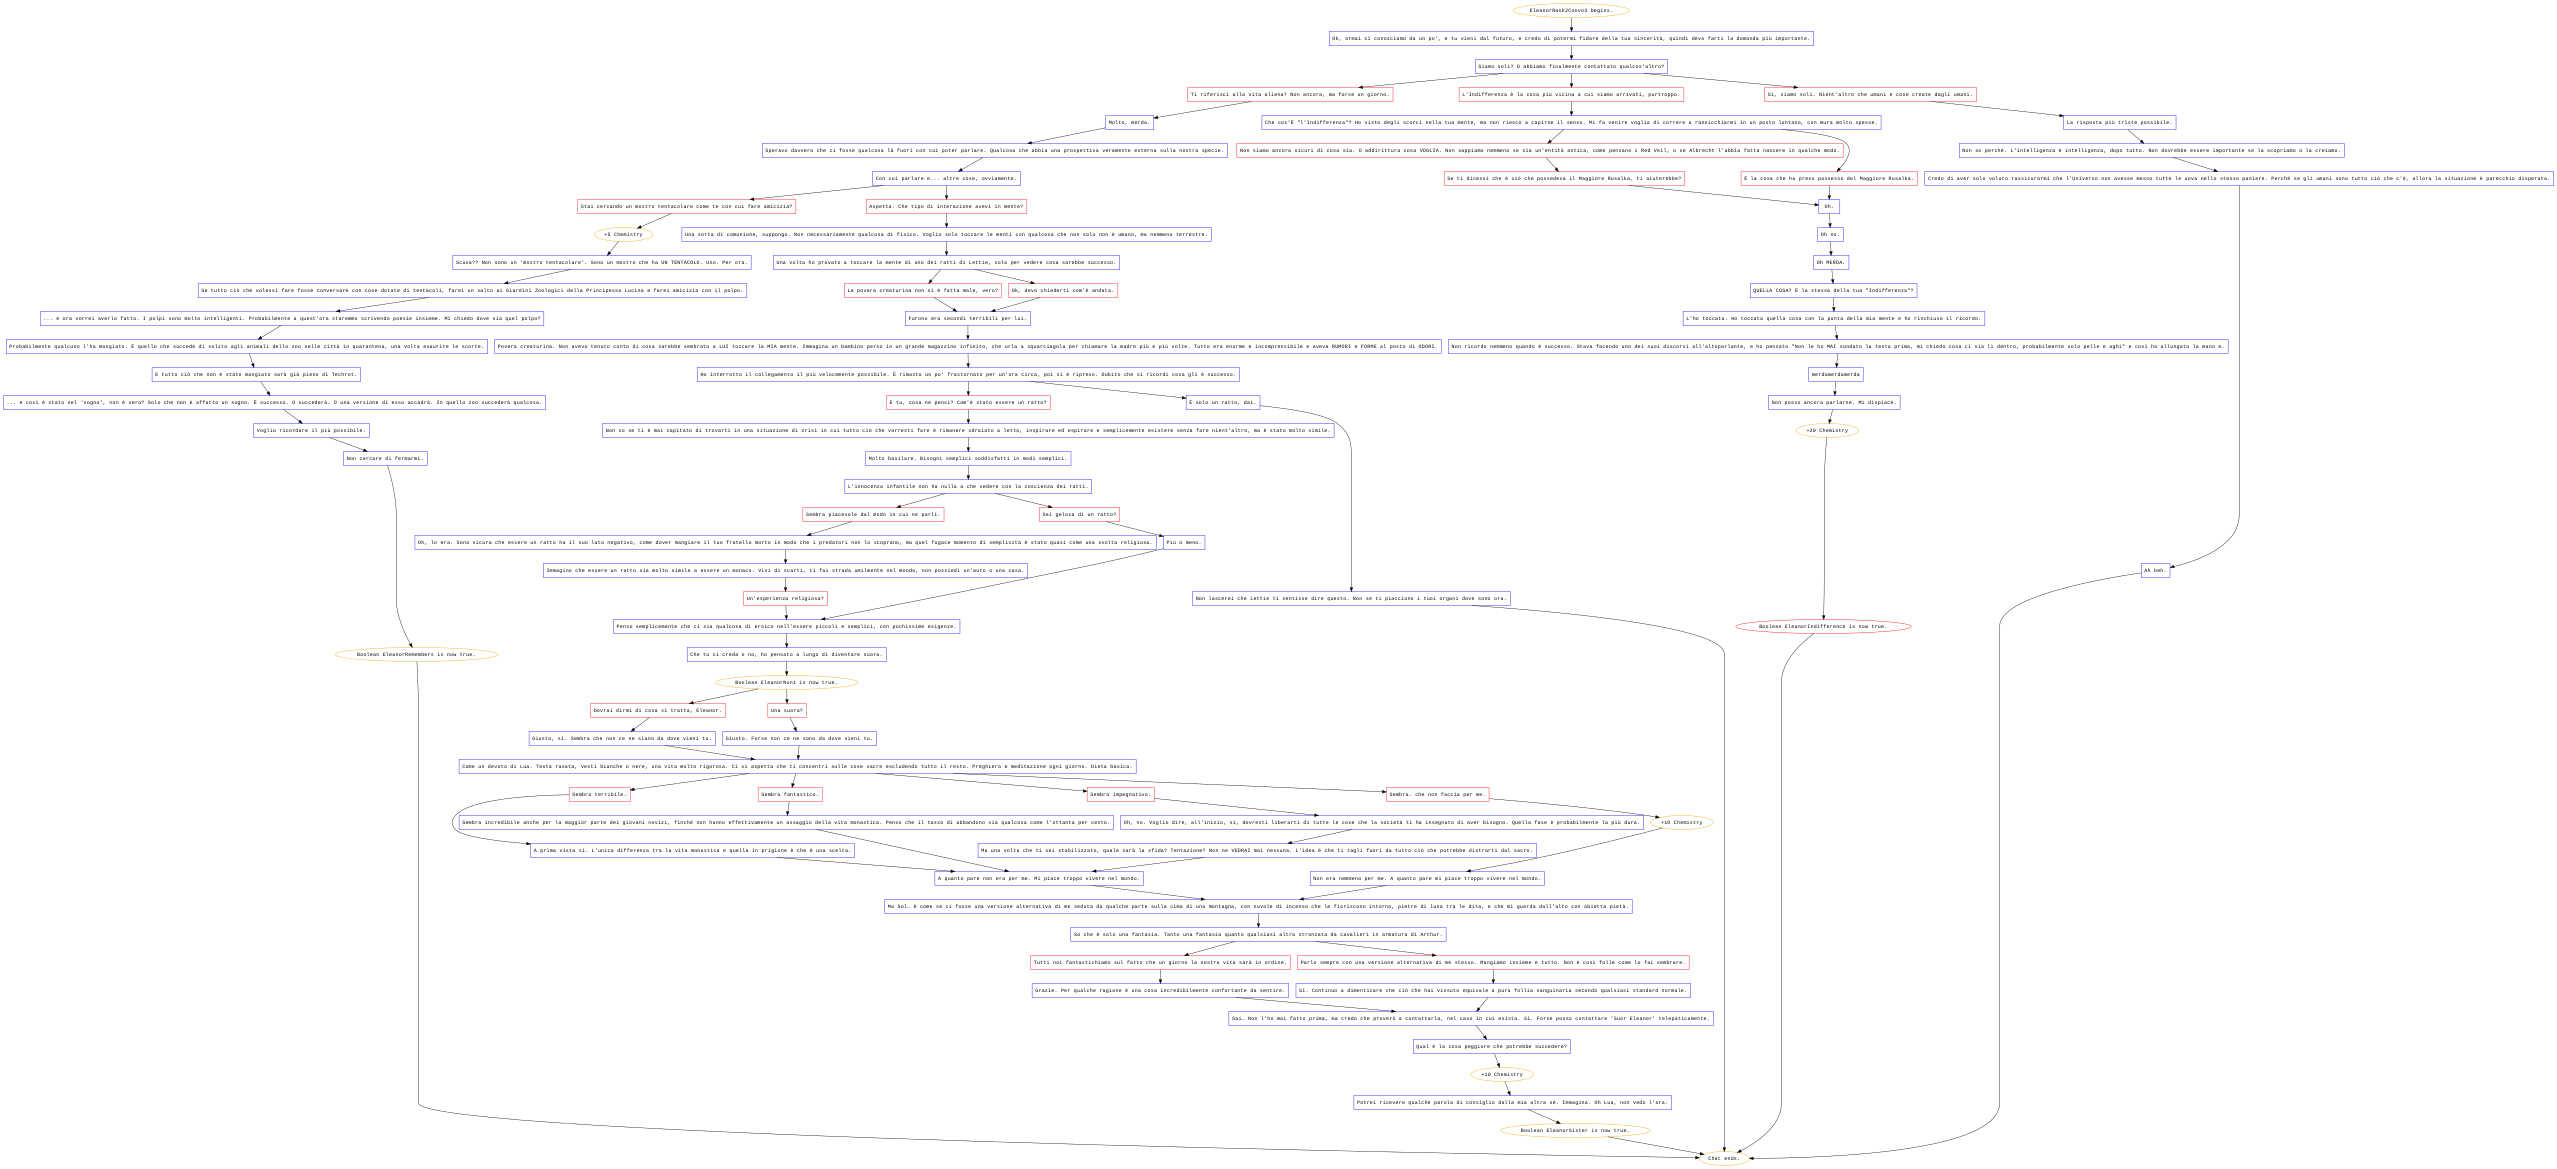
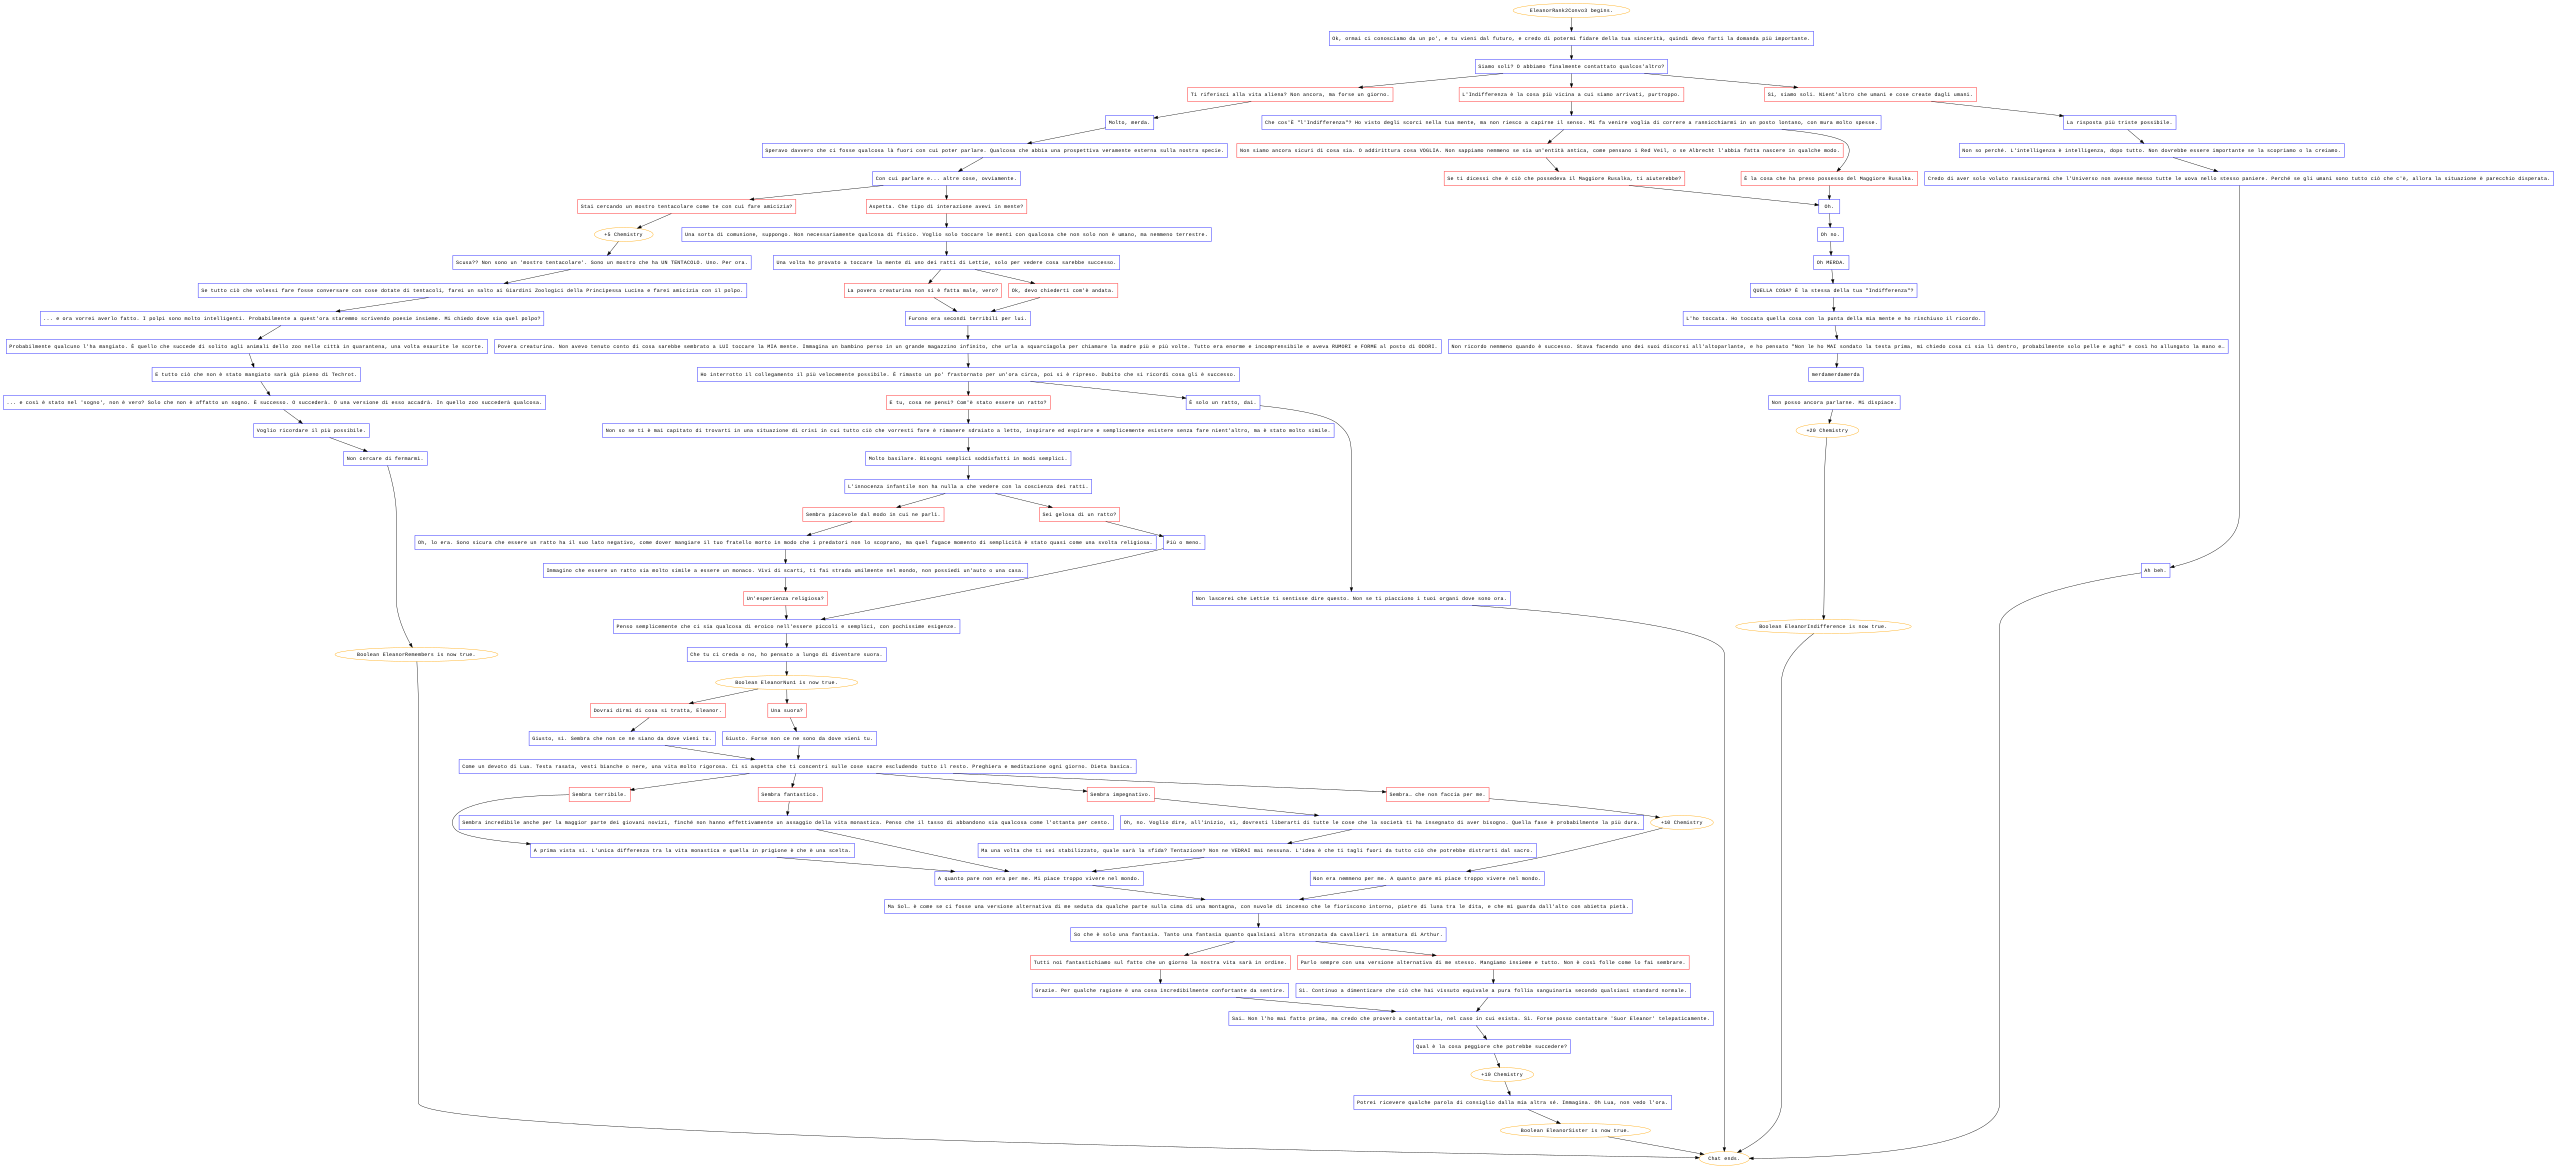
  digraph {
    fontname="Liberation Mono"
    node [color=blue fontname="Liberation Mono" shape=box]
    edge [fontname="Liberation Mono"]
    "EleanorRank2Convo3 begins." [color=orange shape=""]
    n2 [label="Ok, ormai ci conosciamo da un po', e tu vieni dal futuro, e credo di potermi fidare della tua sincerità, quindi devo farti la domanda più importante."]
    n3 [label="Siamo soli? O abbiamo finalmente contattato qualcos'altro?"]
    n4 [color=red label="Ti riferisci alla vita aliena? Non ancora, ma forse un giorno."]
    n5 [color=red label="L'Indifferenza è la cosa più vicina a cui siamo arrivati, purtroppo."]
    n6 [color=red label="Sì, siamo soli. Nient'altro che umani e cose create dagli umani."]
    n7 [label="Molto, merda."]
    n8 [label="Che cos'È \"l'Indifferenza\"? Ho visto degli scorci nella tua mente, ma non riesco a capirne il senso. Mi fa venire voglia di correre a rannicchiarmi in un posto lontano, con mura molto spesse."]
    n9 [label="La risposta più triste possibile."]
    n10 [label="Speravo davvero che ci fosse qualcosa là fuori con cui poter parlare. Qualcosa che abbia una prospettiva veramente esterna sulla nostra specie."]
    n11 [color=red label="Non siamo ancora sicuri di cosa sia. O addirittura cosa VOGLIA. Non sappiamo nemmeno se sia un'entità antica, come pensano i Red Veil, o se Albrecht l'abbia fatta nascere in qualche modo."]
    n12 [color=red label="È la cosa che ha preso possesso del Maggiore Rusalka."]
    n13 [label="Non so perché. L'intelligenza è intelligenza, dopo tutto. Non dovrebbe essere importante se la scopriamo o la creiamo."]
    n14 [label="Con cui parlare e... altre cose, ovviamente."]
    n15 [color=red label="Se ti dicessi che è ciò che possedeva il Maggiore Rusalka, ti aiuterebbe?"]
    n16 [label="Oh."]
    n17 [label="Credo di aver solo voluto rassicurarmi che l'Universo non avesse messo tutte le uova nello stesso paniere. Perché se gli umani sono tutto ciò che c'è, allora la situazione è parecchio disperata."]
    n18 [color=red label="Stai cercando un mostro tentacolare come te con cui fare amicizia?"]
    n19 [color=red label="Aspetta. Che tipo di interazione avevi in mente?"]
    n20 [label="Oh no."]
    n21 [label="Ah beh."]
    n22 [color=orange label="+5 Chemistry" shape=""]
    n23 [label="Una sorta di comunione, suppongo. Non necessariamente qualcosa di fisico. Voglio solo toccare le menti con qualcosa che non solo non è umano, ma nemmeno terrestre."]
    n24 [label="Oh MERDA."]
    "Chat ends." [color=orange shape=""]
    n26 [label="Scusa?? Non sono un 'mostro tentacolare'. Sono un mostro che ha UN TENTACOLO. Uno. Per ora."]
    n27 [label="Una volta ho provato a toccare la mente di uno dei ratti di Lettie, solo per vedere cosa sarebbe successo."]
    n28 [label="QUELLA COSA? È la stessa della tua \"Indifferenza\"?"]
    n29 [label="Se tutto ciò che volessi fare fosse conversare con cose dotate di tentacoli, farei un salto ai Giardini Zoologici della Principessa Lucina e farei amicizia con il polpo."]
    n30 [color=red label="La povera creaturina non si è fatta male, vero?"]
    n31 [color=red label="Ok, devo chiederti com'è andata."]
    n32 [label="L'ho toccata. Ho toccata quella cosa con la punta della mia mente e ho rinchiuso il ricordo."]
    n33 [label="... e ora vorrei averlo fatto. I polpi sono molto intelligenti. Probabilmente a quest'ora staremmo scrivendo poesie insieme. Mi chiedo dove sia quel polpo?"]
    n34 [label="Furono era secondi terribili per lui."]
    n35 [label="Non ricordo nemmeno quando è successo. Stava facendo uno dei suoi discorsi all'altoparlante, e ho pensato \"Non le ho MAI sondato la testa prima, mi chiedo cosa ci sia lì dentro, probabilmente solo pelle e aghi\" e così ho allungato la mano e…"]
    n36 [label="Probabilmente qualcuno l'ha mangiato. È quello che succede di solito agli animali dello zoo nelle città in quarantena, una volta esaurite le scorte."]
    n37 [label="Povera creaturina. Non avevo tenuto conto di cosa sarebbe sembrato a LUI toccare la MIA mente. Immagina un bambino perso in un grande magazzino infinito, che urla a squarciagola per chiamare la madre più e più volte. Tutto era enorme e incomprensibile e aveva RUMORI e FORME al posto di ODORI."]
    n38 [label=merdamerdamerda]
    n39 [label="E tutto ciò che non è stato mangiato sarà già pieno di Techrot."]
    n40 [label="Ho interrotto il collegamento il più velocemente possibile. È rimasto un po' frastornato per un'ora circa, poi si è ripreso. Dubito che si ricordi cosa gli è successo."]
    n41 [label="Non posso ancora parlarne. Mi dispiace."]
    n42 [label="... e così è stato nel 'sogno', non è vero? Solo che non è affatto un sogno. È successo. O succederà. O una versione di esso accadrà. In quello zoo succederà qualcosa."]
    n43 [color=red label="E tu, cosa ne pensi? Com'è stato essere un ratto?"]
    n44 [label="È solo un ratto, dai."]
    n45 [color=orange label="+20 Chemistry" shape=""]
    n46 [label="Voglio ricordare il più possibile."]
    n47 [label="Non so se ti è mai capitato di trovarti in una situazione di crisi in cui tutto ciò che vorresti fare è rimanere sdraiato a letto, inspirare ed espirare e semplicemente esistere senza fare nient'altro, ma è stato molto simile."]
    n48 [label="Non lascerei che Lettie ti sentisse dire questo. Non se ti piacciono i tuoi organi dove sono ora."]
-   n49 [color=red label="Boolean EleanorIndifference is now true." shape=""]
+   n49 [color=orange label="Boolean EleanorIndifference is now true." shape=""]
    n50 [label="Non cercare di fermarmi."]
    n51 [label="Molto basilare. Bisogni semplici soddisfatti in modi semplici."]
    n52 [color=orange label="Boolean EleanorRemembers is now true." shape=""]
    n53 [label="L'innocenza infantile non ha nulla a che vedere con la coscienza dei ratti."]
    n54 [color=red label="Sembra piacevole dal modo in cui ne parli."]
    n55 [color=red label="Sei gelosa di un ratto?"]
    n56 [label="Oh, lo era. Sono sicura che essere un ratto ha il suo lato negativo, come dover mangiare il tuo fratello morto in modo che i predatori non lo scoprano, ma quel fugace momento di semplicità è stato quasi come una svolta religiosa."]
    n57 [label="Più o meno."]
    n58 [label="Immagino che essere un ratto sia molto simile a essere un monaco. Vivi di scarti, ti fai strada umilmente nel mondo, non possiedi un'auto o una casa."]
    n59 [label="Penso semplicemente che ci sia qualcosa di eroico nell'essere piccoli e semplici, con pochissime esigenze."]
    n60 [color=red label="Un'esperienza religiosa?"]
    n61 [label="Che tu ci creda o no, ho pensato a lungo di diventare suora."]
    n62 [color=orange label="Boolean EleanorNun1 is now true." shape=""]
    n63 [color=red label="Dovrai dirmi di cosa si tratta, Eleanor."]
    n64 [color=red label="Una suora?"]
    n65 [label="Giusto, sì. Sembra che non ce ne siano da dove vieni tu."]
    n66 [label="Giusto. Forse non ce ne sono da dove vieni tu."]
    n67 [label="Come un devoto di Lua. Testa rasata, vesti bianche o nere, una vita molto rigorosa. Ci si aspetta che ti concentri sulle cose sacre escludendo tutto il resto. Preghiera e meditazione ogni giorno. Dieta basica."]
    n68 [color=red label="Sembra terribile."]
    n69 [color=red label="Sembra fantastico."]
    n70 [color=red label="Sembra impegnativo."]
    n71 [color=red label="Sembra… che non faccia per me."]
    n72 [label="A prima vista sì. L'unica differenza tra la vita monastica e quella in prigione è che è una scelta."]
    n73 [label="Sembra incredibile anche per la maggior parte dei giovani novizi, finché non hanno effettivamente un assaggio della vita monastica. Penso che il tasso di abbandono sia qualcosa come l'ottanta per cento."]
    n74 [label="Oh, no. Voglio dire, all'inizio, sì, dovresti liberarti di tutte le cose che la società ti ha insegnato di aver bisogno. Quella fase è probabilmente la più dura."]
    n75 [color=orange label="+10 Chemistry" shape=""]
    n76 [label="A quanto pare non era per me. Mi piace troppo vivere nel mondo."]
    n77 [label="Ma una volta che ti sei stabilizzato, quale sarà la sfida? Tentazione? Non ne VEDRAI mai nessuna. L'idea è che ti tagli fuori da tutto ciò che potrebbe distrarti dal sacro."]
    n78 [label="Non era nemmeno per me. A quanto pare mi piace troppo vivere nel mondo."]
    n79 [label="Ma Sol… è come se ci fosse una versione alternativa di me seduta da qualche parte sulla cima di una montagna, con nuvole di incenso che le fioriscono intorno, pietre di luna tra le dita, e che mi guarda dall'alto con abietta pietà."]
    n80 [label="So che è solo una fantasia. Tanto una fantasia quanto qualsiasi altra stronzata da cavalieri in armatura di Arthur."]
    n81 [color=red label="Tutti noi fantastichiamo sul fatto che un giorno la nostra vita sarà in ordine."]
    n82 [color=red label="Parlo sempre con una versione alternativa di me stesso. Mangiamo insieme e tutto. Non è così folle come lo fai sembrare."]
    n83 [label="Grazie. Per qualche ragione è una cosa incredibilmente confortante da sentire."]
    n84 [label="Sì. Continuo a dimenticare che ciò che hai vissuto equivale a pura follia sanguinaria secondo qualsiasi standard normale."]
    n85 [label="Sai… Non l'ho mai fatto prima, ma credo che proverò a contattarla, nel caso in cui esista. Sì. Forse posso contattare 'Suor Eleanor' telepaticamente."]
    n86 [label="Qual è la cosa peggiore che potrebbe succedere?"]
    n87 [color=orange label="+10 Chemistry" shape=""]
    n88 [label="Potrei ricevere qualche parola di consiglio dalla mia altra sé. Immagina. Oh Lua, non vedo l'ora."]
    n89 [color=orange label="Boolean EleanorSister is now true." shape=""]
    "EleanorRank2Convo3 begins." -> n2
    n2 -> n3
    n3 -> n4
    n3 -> n5
    n3 -> n6
    n4 -> n7
    n5 -> n8
    n6 -> n9
    n7 -> n10
    n8 -> n11
    n8 -> n12
    n9 -> n13
    n10 -> n14
    n11 -> n15
    n12 -> n16
    n13 -> n17
    n14 -> n18
    n14 -> n19
    n15 -> n16
    n16 -> n20
    n17 -> n21
    n18 -> n22
    n19 -> n23
    n20 -> n24
    n21 -> "Chat ends."
    n22 -> n26
    n23 -> n27
    n24 -> n28
    n26 -> n29
    n27 -> n30
    n27 -> n31
    n28 -> n32
    n29 -> n33
    n30 -> n34
    n31 -> n34
    n32 -> n35
    n33 -> n36
    n34 -> n37
    n35 -> n38
    n36 -> n39
    n37 -> n40
-   n38 -> n41
    n39 -> n42
    n40 -> n43
    n40 -> n44
    n41 -> n45
    n42 -> n46
    n43 -> n47
    n44 -> n48
    n45 -> n49
    n46 -> n50
    n47 -> n51
    n48 -> "Chat ends."
    n49 -> "Chat ends."
    n50 -> n52
    n51 -> n53
    n52 -> "Chat ends."
    n53 -> n54
    n53 -> n55
    n54 -> n56
    n55 -> n57
    n56 -> n58
    n57 -> n59
    n58 -> n60
    n59 -> n61
    n60 -> n59
    n61 -> n62
    n62 -> n63
    n62 -> n64
    n63 -> n65
    n64 -> n66
    n65 -> n67
    n66 -> n67
    n67 -> n68
    n67 -> n69
    n67 -> n70
    n67 -> n71
    n68 -> n72
    n69 -> n73
    n70 -> n74
    n71 -> n75
    n72 -> n76
    n73 -> n76
    n74 -> n77
    n75 -> n78
    n76 -> n79
    n77 -> n76
    n78 -> n79
    n79 -> n80
    n80 -> n81
    n80 -> n82
    n81 -> n83
    n82 -> n84
    n83 -> n85
    n84 -> n85
    n85 -> n86
    n86 -> n87
    n87 -> n88
    n88 -> n89
    n89 -> "Chat ends."
  }
